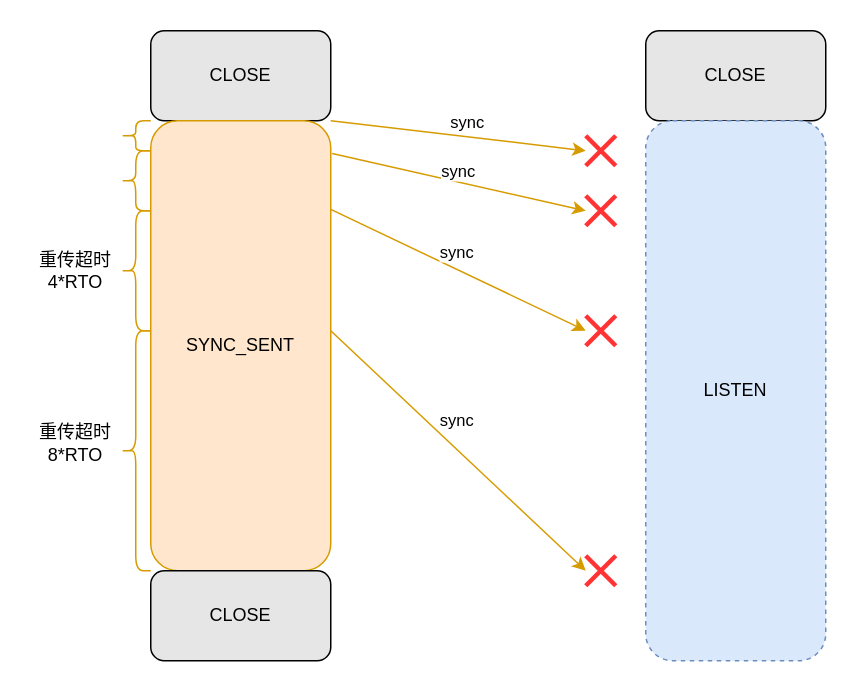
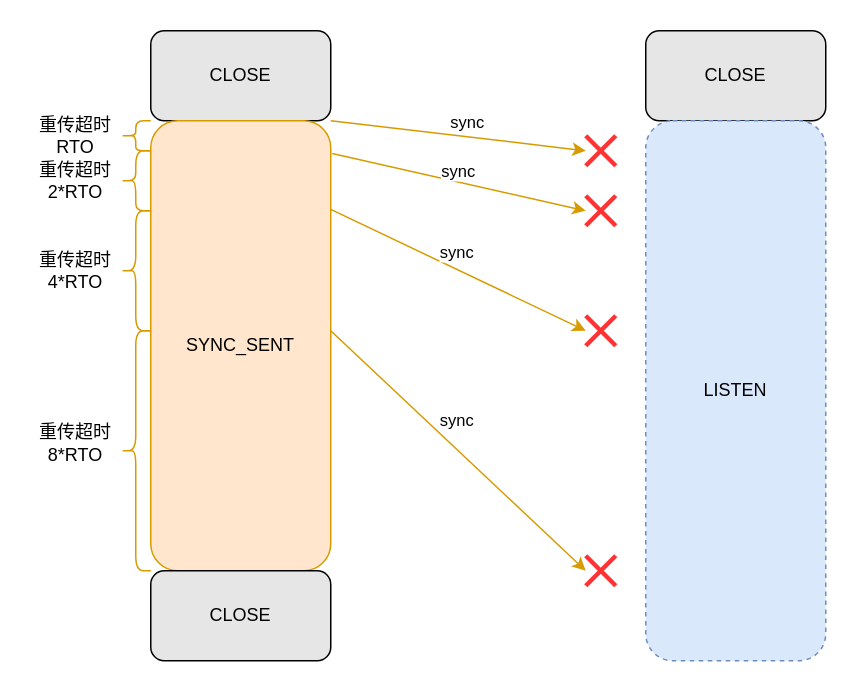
  <mxCell id="0" />
  <mxCell id="1" parent="0" />
  <mxCell id="2" value="CLOSE" style="rounded=1;whiteSpace=wrap;html=1;fillColor=#E6E6E6;" vertex="1" parent="1"><mxGeometry x="100" y="20" width="120" height="60" as="geometry" /></mxCell>
  <mxCell id="3" value="CLOSE" style="rounded=1;whiteSpace=wrap;html=1;fillColor=#E6E6E6;" vertex="1" parent="1"><mxGeometry x="430" y="20" width="120" height="60" as="geometry" /></mxCell>
  <mxCell id="4" value="SYNC_SENT" style="rounded=1;whiteSpace=wrap;html=1;fillColor=#ffe6cc;strokeColor=#d79b00;" vertex="1" parent="1"><mxGeometry x="100" y="80" width="120" height="300" as="geometry" /></mxCell>
  <mxCell id="5" value="LISTEN" style="rounded=1;whiteSpace=wrap;html=1;fillColor=#dae8fc;strokeColor=#6c8ebf;dashed=1;" vertex="1" parent="1"><mxGeometry x="430" y="80" width="120" height="360" as="geometry" /></mxCell>
  <mxCell id="6" value="" style="endArrow=classic;html=1;rounded=0;exitX=1;exitY=0;exitDx=0;exitDy=0;fillColor=#ffe6cc;strokeColor=#d79b00;" edge="1" parent="1" source="4"><mxGeometry width="50" height="50" relative="1" as="geometry"><mxPoint x="340" y="370" as="sourcePoint" /><mxPoint x="390" y="100" as="targetPoint" /></mxGeometry></mxCell>
  <mxCell id="7" value="sync" style="edgeLabel;html=1;align=center;verticalAlign=middle;resizable=0;points=[];" vertex="1" connectable="0" parent="6"><mxGeometry x="-0.199" y="-1" relative="1" as="geometry"><mxPoint x="22" y="-9" as="offset" /></mxGeometry></mxCell>
  <mxCell id="8" value="" style="shape=umlDestroy;whiteSpace=wrap;html=1;strokeWidth=3;fillColor=#FF3333;strokeColor=#FF3333;" vertex="1" parent="1"><mxGeometry x="390" y="130" width="20" height="20" as="geometry" /></mxCell>
  <mxCell id="9" value="" style="shape=curlyBracket;whiteSpace=wrap;html=1;rounded=1;labelPosition=left;verticalLabelPosition=middle;align=right;verticalAlign=middle;strokeColor=#d79b00;fillColor=#ffe6cc;size=0.5;" vertex="1" parent="1"><mxGeometry x="80" y="80" width="20" height="20" as="geometry" /></mxCell>
+ <mxCell id="10" value="重传超时RTO" style="text;html=1;strokeColor=none;fillColor=none;align=center;verticalAlign=middle;whiteSpace=wrap;rounded=0;" vertex="1" parent="1"><mxGeometry x="20" y="75" width="60" height="30" as="geometry" /></mxCell>
  <mxCell id="11" value="" style="shape=curlyBracket;whiteSpace=wrap;html=1;rounded=1;labelPosition=left;verticalLabelPosition=middle;align=right;verticalAlign=middle;strokeColor=#d79b00;fillColor=#ffe6cc;size=0.5;" vertex="1" parent="1"><mxGeometry x="80" y="100" width="20" height="40" as="geometry" /></mxCell>
  <mxCell id="12" value="" style="endArrow=classic;html=1;rounded=0;fillColor=#ffe6cc;strokeColor=#d79b00;exitX=1.008;exitY=0.073;exitDx=0;exitDy=0;exitPerimeter=0;" edge="1" parent="1" source="4"><mxGeometry width="50" height="50" relative="1" as="geometry"><mxPoint x="230" y="110" as="sourcePoint" /><mxPoint x="390" y="140" as="targetPoint" /></mxGeometry></mxCell>
  <mxCell id="13" value="sync" style="edgeLabel;html=1;align=center;verticalAlign=middle;resizable=0;points=[];" vertex="1" connectable="0" parent="12"><mxGeometry x="-0.199" y="-1" relative="1" as="geometry"><mxPoint x="16" y="-5" as="offset" /></mxGeometry></mxCell>
  <mxCell id="14" value="" style="shape=umlDestroy;whiteSpace=wrap;html=1;strokeWidth=3;fillColor=#FF3333;strokeColor=#FF3333;" vertex="1" parent="1"><mxGeometry x="390" y="90" width="20" height="20" as="geometry" /></mxCell>
+ <mxCell id="15" value="重传超时2*RTO" style="text;html=1;strokeColor=none;fillColor=none;align=center;verticalAlign=middle;whiteSpace=wrap;rounded=0;" vertex="1" parent="1"><mxGeometry x="20" y="105" width="60" height="30" as="geometry" /></mxCell>
  <mxCell id="16" value="" style="shape=curlyBracket;whiteSpace=wrap;html=1;rounded=1;labelPosition=left;verticalLabelPosition=middle;align=right;verticalAlign=middle;strokeColor=#d79b00;fillColor=#ffe6cc;size=0.5;" vertex="1" parent="1"><mxGeometry x="80" y="140" width="20" height="80" as="geometry" /></mxCell>
  <mxCell id="17" value="重传超时4*RTO" style="text;html=1;strokeColor=none;fillColor=none;align=center;verticalAlign=middle;whiteSpace=wrap;rounded=0;" vertex="1" parent="1"><mxGeometry x="20" y="165" width="60" height="30" as="geometry" /></mxCell>
  <mxCell id="18" value="" style="endArrow=classic;html=1;rounded=0;fillColor=#ffe6cc;strokeColor=#d79b00;exitX=1;exitY=0.197;exitDx=0;exitDy=0;exitPerimeter=0;" edge="1" parent="1" source="4"><mxGeometry width="50" height="50" relative="1" as="geometry"><mxPoint x="230" y="140" as="sourcePoint" /><mxPoint x="390" y="220" as="targetPoint" /></mxGeometry></mxCell>
  <mxCell id="19" value="sync" style="edgeLabel;html=1;align=center;verticalAlign=middle;resizable=0;points=[];" vertex="1" connectable="0" parent="18"><mxGeometry x="-0.199" y="-1" relative="1" as="geometry"><mxPoint x="16" y="-5" as="offset" /></mxGeometry></mxCell>
  <mxCell id="20" value="" style="shape=umlDestroy;whiteSpace=wrap;html=1;strokeWidth=3;fillColor=#FF3333;strokeColor=#FF3333;" vertex="1" parent="1"><mxGeometry x="390" y="210" width="20" height="20" as="geometry" /></mxCell>
  <mxCell id="21" value="" style="shape=curlyBracket;whiteSpace=wrap;html=1;rounded=1;labelPosition=left;verticalLabelPosition=middle;align=right;verticalAlign=middle;strokeColor=#d79b00;fillColor=#ffe6cc;size=0.5;" vertex="1" parent="1"><mxGeometry x="80" y="220" width="20" height="160" as="geometry" /></mxCell>
  <mxCell id="22" value="重传超时8*RTO" style="text;html=1;strokeColor=none;fillColor=none;align=center;verticalAlign=middle;whiteSpace=wrap;rounded=0;" vertex="1" parent="1"><mxGeometry x="20" y="280" width="60" height="30" as="geometry" /></mxCell>
  <mxCell id="23" value="" style="endArrow=classic;html=1;rounded=0;fillColor=#ffe6cc;strokeColor=#d79b00;" edge="1" parent="1"><mxGeometry width="50" height="50" relative="1" as="geometry"><mxPoint x="220" y="220" as="sourcePoint" /><mxPoint x="390" y="380" as="targetPoint" /></mxGeometry></mxCell>
  <mxCell id="24" value="sync" style="edgeLabel;html=1;align=center;verticalAlign=middle;resizable=0;points=[];" vertex="1" connectable="0" parent="23"><mxGeometry x="-0.199" y="-1" relative="1" as="geometry"><mxPoint x="16" y="-5" as="offset" /></mxGeometry></mxCell>
  <mxCell id="25" value="" style="shape=umlDestroy;whiteSpace=wrap;html=1;strokeWidth=3;fillColor=#FF3333;strokeColor=#FF3333;" vertex="1" parent="1"><mxGeometry x="390" y="370" width="20" height="20" as="geometry" /></mxCell>
  <mxCell id="26" value="CLOSE" style="rounded=1;whiteSpace=wrap;html=1;fillColor=#E6E6E6;" vertex="1" parent="1"><mxGeometry x="100" y="380" width="120" height="60" as="geometry" /></mxCell>
